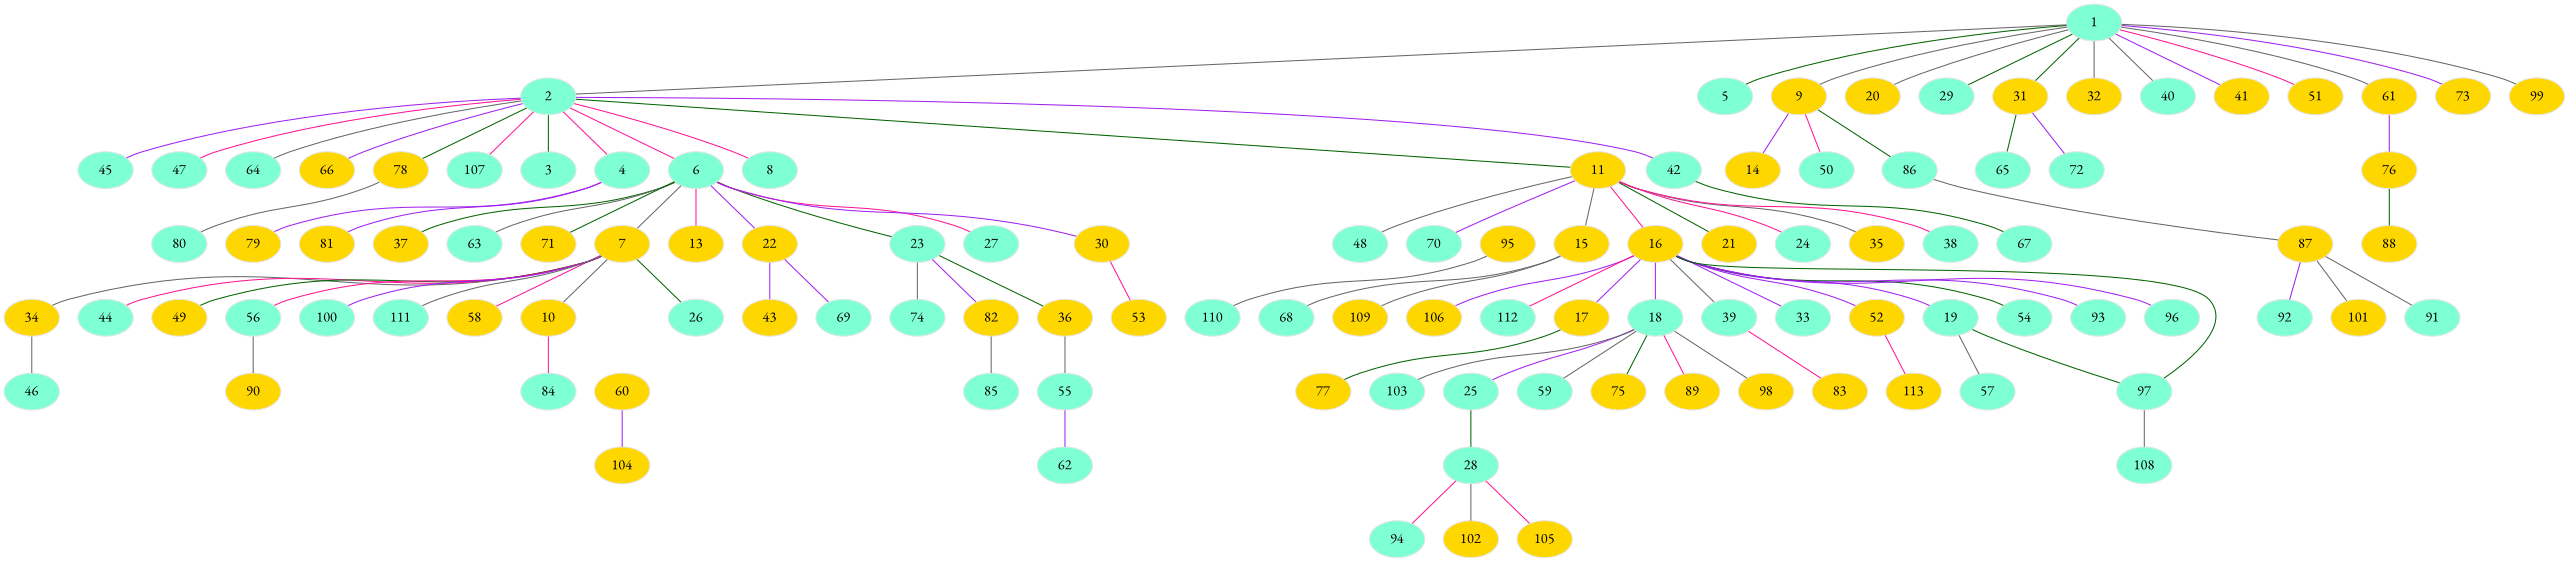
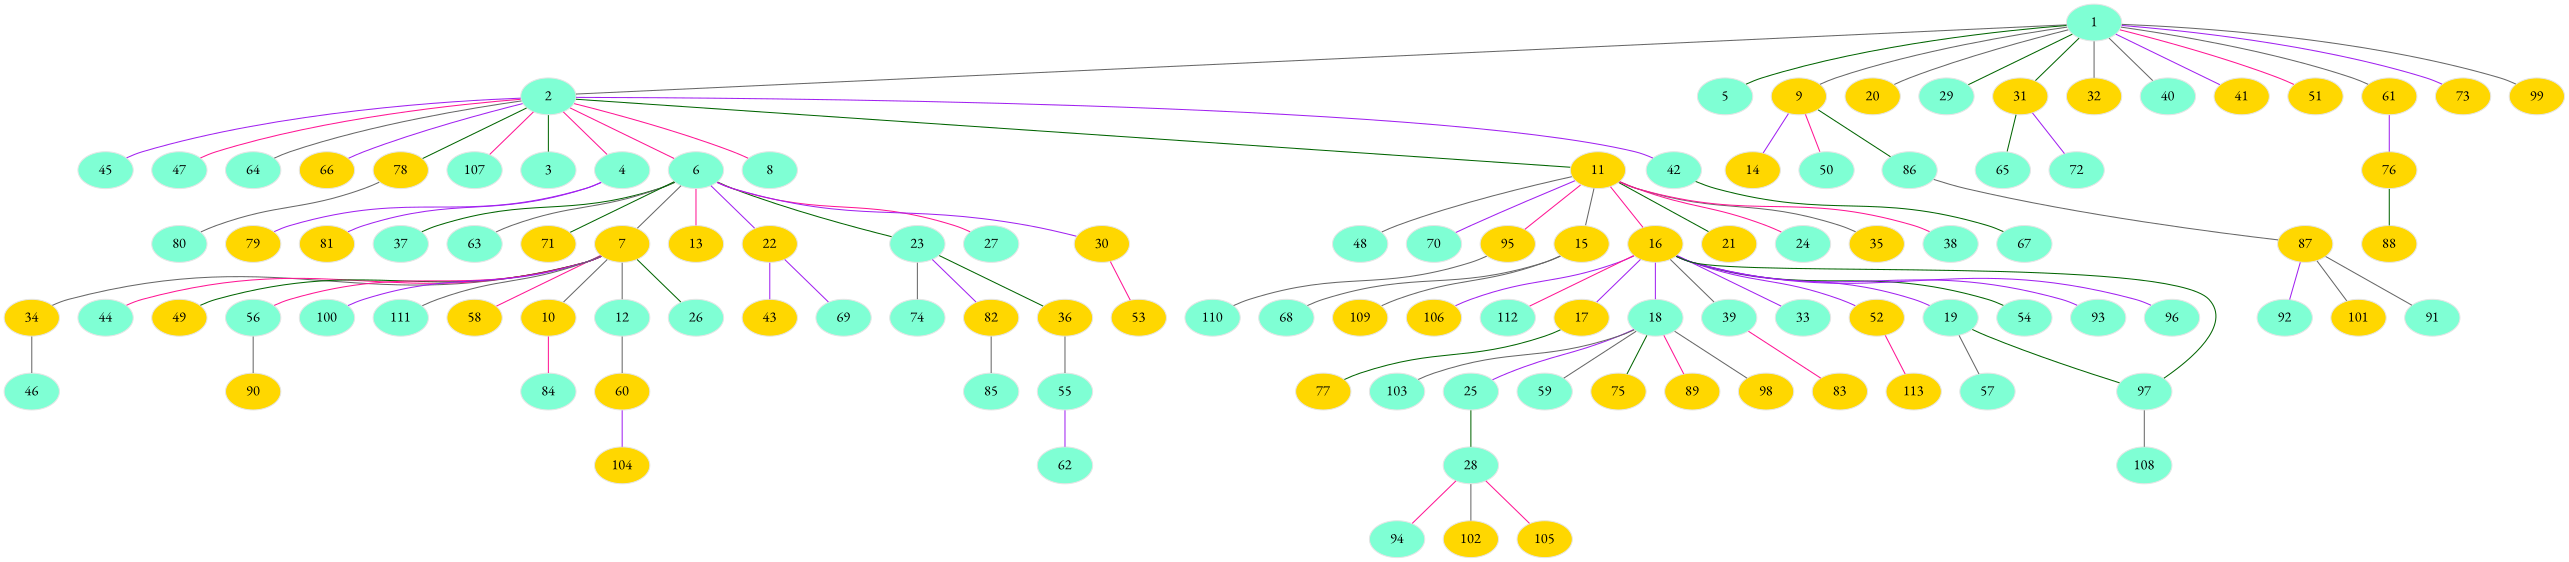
  graph {
    fontname="EB Garamond"
    node [color=gray90 fillcolor=aquamarine fontname="EB Garamond" style=filled]
    edge [color=gray40 fontname="EB Garamond"]
    1
    2
    5
    9 [fillcolor=gold]
    20 [fillcolor=gold]
    29
    31 [fillcolor=gold]
    32 [fillcolor=gold]
    40
    41 [fillcolor=gold]
    51 [fillcolor=gold]
    61 [fillcolor=gold]
    73 [fillcolor=gold]
    99 [fillcolor=gold]
    3
    4
    6
    8
    11 [fillcolor=gold]
    42
    45
    47
    64
    66 [fillcolor=gold]
    78 [fillcolor=gold]
    107
    14 [fillcolor=gold]
    50
    86
    65
    72
    76 [fillcolor=gold]
    79 [fillcolor=gold]
    81 [fillcolor=gold]
    7 [fillcolor=gold]
    13 [fillcolor=gold]
    22 [fillcolor=gold]
    23
    27
    30 [fillcolor=gold]
-   37 [fillcolor=gold]
+   37
    63
    71 [fillcolor=gold]
    15 [fillcolor=gold]
    16 [fillcolor=gold]
    21 [fillcolor=gold]
    24
    35 [fillcolor=gold]
    38
    48
    70
    95 [fillcolor=gold]
    67
    80
    58 [fillcolor=gold]
    10 [fillcolor=gold]
+   12
    26
    34 [fillcolor=gold]
    44
    49 [fillcolor=gold]
    56
    100
    111
    43 [fillcolor=gold]
    69
    36 [fillcolor=gold]
    74
    82 [fillcolor=gold]
    53 [fillcolor=gold]
    84
    60 [fillcolor=gold]
    46
    90 [fillcolor=gold]
    87 [fillcolor=gold]
    68
    109 [fillcolor=gold]
    17 [fillcolor=gold]
    18
    19
    33
    39
    52 [fillcolor=gold]
    54
    93
    96
    97
    106 [fillcolor=gold]
    112
    110
    104 [fillcolor=gold]
    77 [fillcolor=gold]
    25
    59
    75 [fillcolor=gold]
    89 [fillcolor=gold]
    98 [fillcolor=gold]
    103
    57
    83 [fillcolor=gold]
    113 [fillcolor=gold]
    108
    28
    55
    85
    94
    102 [fillcolor=gold]
    105 [fillcolor=gold]
    62
    88 [fillcolor=gold]
    91
    92
    101 [fillcolor=gold]
    1 -- 2
    1 -- 5 [color=darkgreen]
    1 -- 9
    1 -- 20
    1 -- 29 [color=darkgreen]
    1 -- 31 [color=darkgreen]
    1 -- 32
    1 -- 40
    1 -- 41 [color=purple]
    1 -- 51 [color=deeppink]
    1 -- 61
    1 -- 73 [color=purple]
    1 -- 99
    2 -- 3 [color=darkgreen]
    2 -- 4 [color=deeppink]
    2 -- 6 [color=deeppink]
    2 -- 8 [color=deeppink]
    2 -- 11 [color=darkgreen]
    2 -- 42 [color=purple]
    2 -- 45 [color=purple]
    2 -- 47 [color=deeppink]
    2 -- 64
    2 -- 66 [color=purple]
    2 -- 78 [color=darkgreen]
    2 -- 107 [color=deeppink]
    9 -- 14 [color=purple]
    9 -- 50 [color=deeppink]
    9 -- 86 [color=darkgreen]
    31 -- 65 [color=darkgreen]
    31 -- 72 [color=purple]
    61 -- 76 [color=purple]
    4 -- 79 [color=purple]
    4 -- 81 [color=purple]
    6 -- 7
    6 -- 13 [color=deeppink]
    6 -- 22 [color=purple]
    6 -- 23 [color=darkgreen]
    6 -- 27 [color=deeppink]
    6 -- 30 [color=purple]
    6 -- 37 [color=darkgreen]
    6 -- 63
    6 -- 71 [color=darkgreen]
    11 -- 15
    11 -- 16 [color=deeppink]
    11 -- 21 [color=darkgreen]
    11 -- 24 [color=deeppink]
    11 -- 35
    11 -- 38 [color=deeppink]
    11 -- 48
    11 -- 70 [color=purple]
+   11 -- 95 [color=deeppink]
    42 -- 67 [color=darkgreen]
    78 -- 80
    86 -- 87
    76 -- 88 [color=darkgreen]
    7 -- 58 [color=deeppink]
    7 -- 10
+   7 -- 12
    7 -- 26 [color=darkgreen]
    7 -- 34
    7 -- 44 [color=deeppink]
    7 -- 49 [color=darkgreen]
    7 -- 56 [color=deeppink]
    7 -- 100 [color=purple]
    7 -- 111
    22 -- 43 [color=purple]
    22 -- 69 [color=purple]
    23 -- 36 [color=darkgreen]
    23 -- 74
    23 -- 82 [color=purple]
    30 -- 53 [color=deeppink]
    15 -- 68
    15 -- 109
    16 -- 17 [color=purple]
    16 -- 18 [color=purple]
    16 -- 19 [color=purple]
    16 -- 33 [color=purple]
    16 -- 39
    16 -- 52 [color=purple]
    16 -- 54 [color=darkgreen]
    16 -- 93 [color=purple]
    16 -- 96 [color=purple]
    16 -- 97 [color=darkgreen]
    16 -- 106 [color=purple]
    16 -- 112 [color=deeppink]
    95 -- 110
    10 -- 84 [color=deeppink]
+   12 -- 60
    34 -- 46
    56 -- 90
    36 -- 55
    82 -- 85
    60 -- 104 [color=purple]
    87 -- 91
    87 -- 92 [color=purple]
    87 -- 101
    17 -- 77 [color=darkgreen]
    18 -- 25 [color=purple]
    18 -- 59
    18 -- 75 [color=darkgreen]
    18 -- 89 [color=deeppink]
    18 -- 98
    18 -- 103
    19 -- 97 [color=darkgreen]
    19 -- 57
    39 -- 83 [color=deeppink]
    52 -- 113 [color=deeppink]
    97 -- 108
    25 -- 28 [color=darkgreen]
    28 -- 94 [color=deeppink]
    28 -- 102
    28 -- 105 [color=deeppink]
    55 -- 62 [color=purple]
  }
